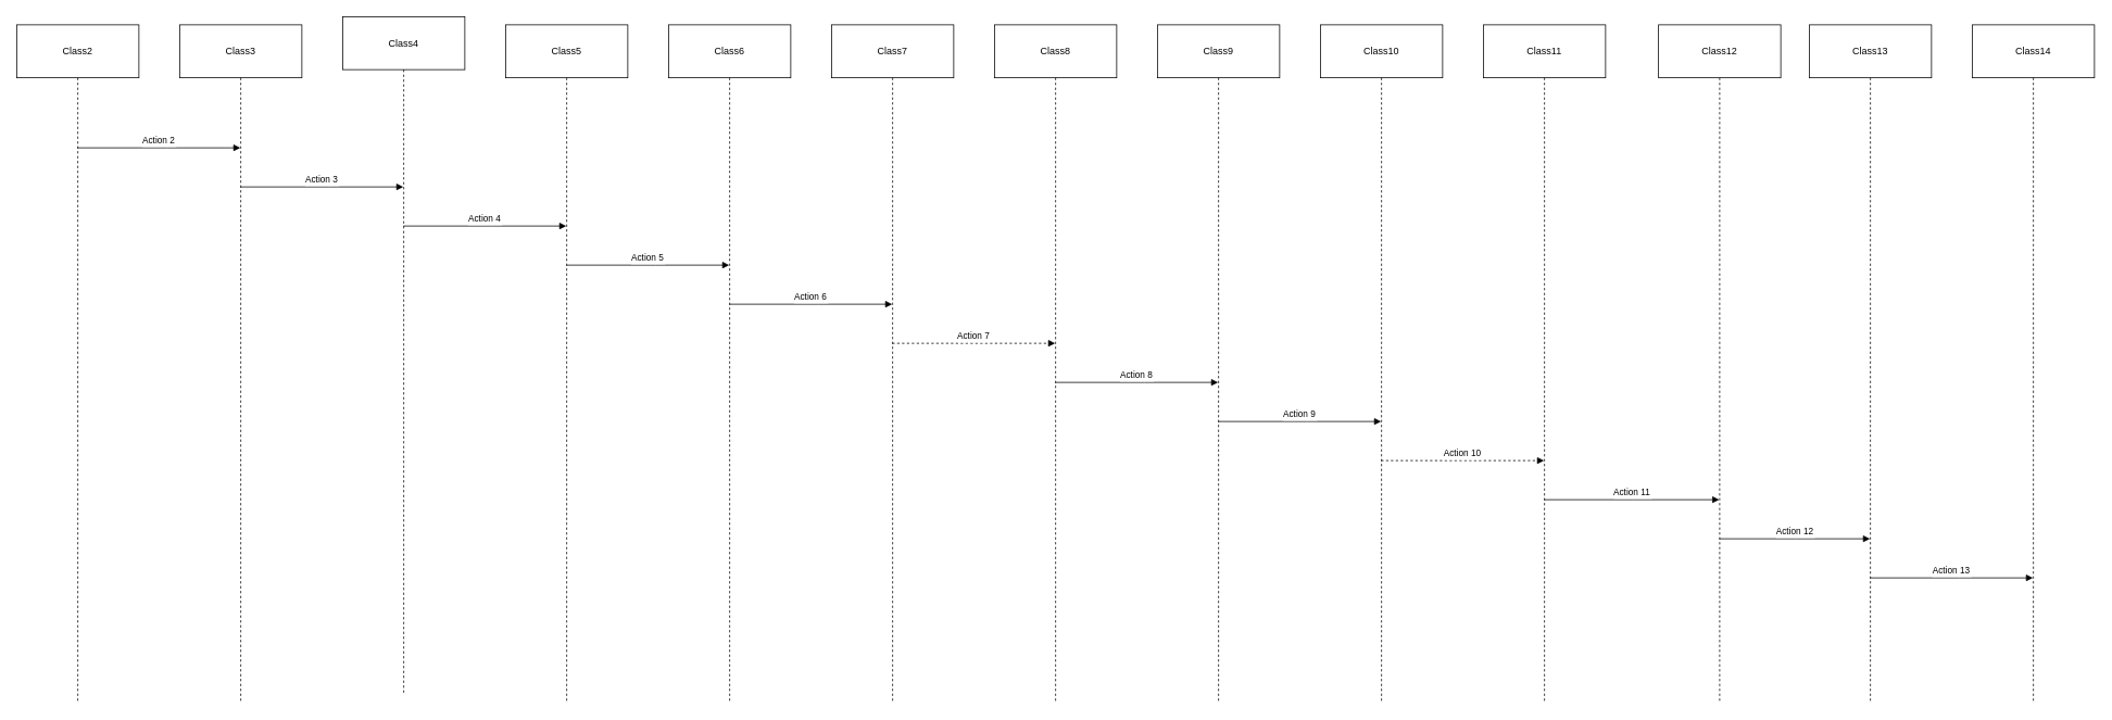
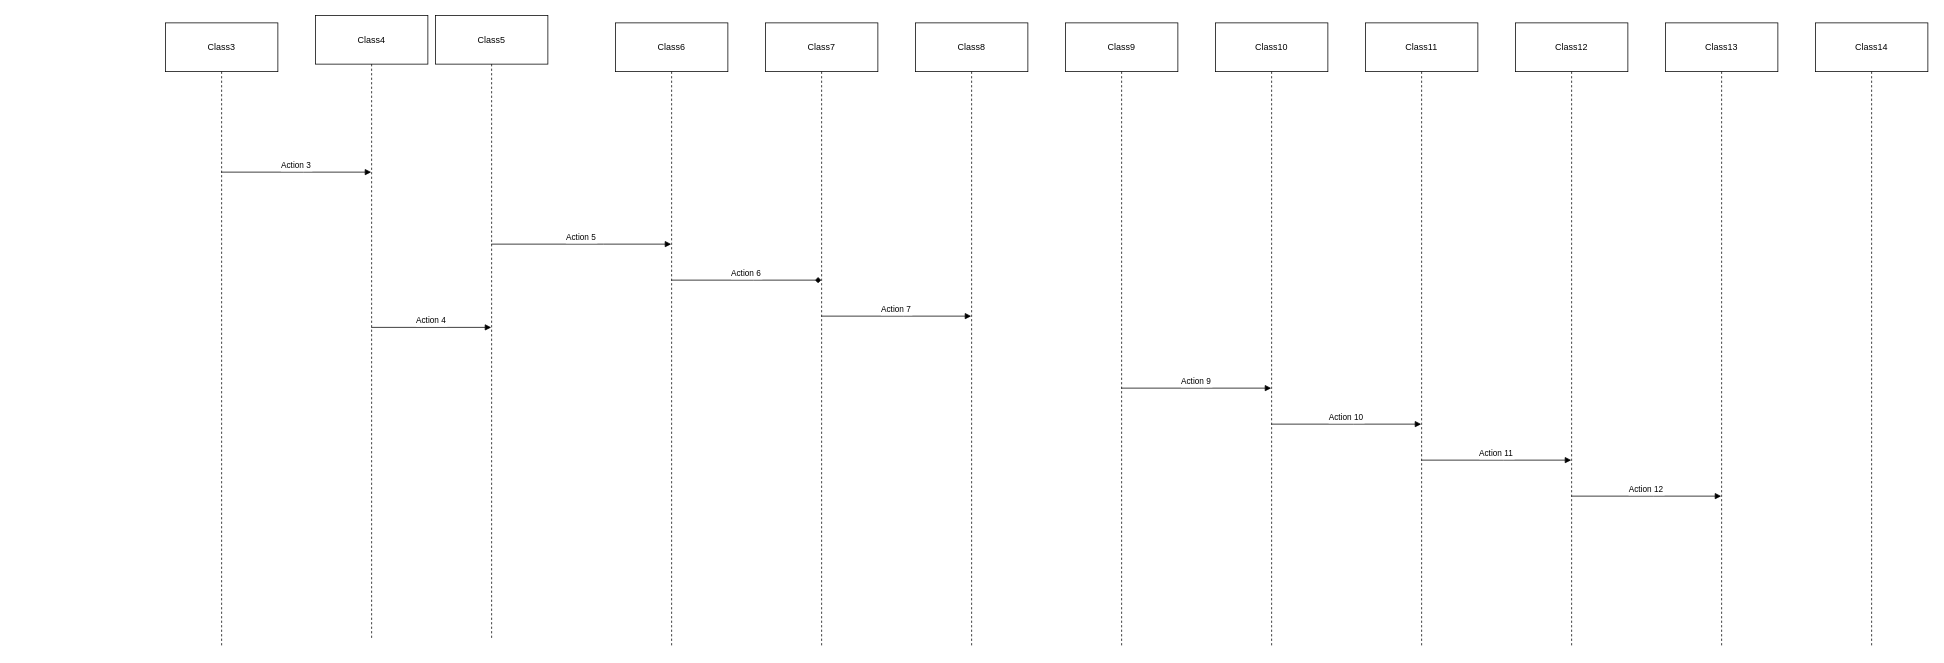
  <mxCell id="0" />
  <mxCell id="1" parent="0" />
- <mxCell id="2" value="Class2" style="shape=umlLifeline;perimeter=lifelinePerimeter;whiteSpace=wrap;container=1;dropTarget=0;collapsible=0;recursiveResize=0;outlineConnect=0;portConstraint=eastwest;newEdgeStyle={&quot;edgeStyle&quot;:&quot;elbowEdgeStyle&quot;,&quot;elbow&quot;:&quot;vertical&quot;,&quot;curved&quot;:0,&quot;rounded&quot;:0};size=65;" vertex="1" parent="1"><mxGeometry x="20" width="150" height="832" as="geometry" y="30" /></mxCell>
  <mxCell id="3" value="Class3" style="shape=umlLifeline;perimeter=lifelinePerimeter;whiteSpace=wrap;container=1;dropTarget=0;collapsible=0;recursiveResize=0;outlineConnect=0;portConstraint=eastwest;newEdgeStyle={&quot;edgeStyle&quot;:&quot;elbowEdgeStyle&quot;,&quot;elbow&quot;:&quot;vertical&quot;,&quot;curved&quot;:0,&quot;rounded&quot;:0};size=65;" vertex="1" parent="1"><mxGeometry x="220" width="150" height="832" as="geometry" y="30" /></mxCell>
  <mxCell id="4" value="Class4" style="shape=umlLifeline;perimeter=lifelinePerimeter;whiteSpace=wrap;container=1;dropTarget=0;collapsible=0;recursiveResize=0;outlineConnect=0;portConstraint=eastwest;newEdgeStyle={&quot;edgeStyle&quot;:&quot;elbowEdgeStyle&quot;,&quot;elbow&quot;:&quot;vertical&quot;,&quot;curved&quot;:0,&quot;rounded&quot;:0};size=65;" vertex="1" parent="1"><mxGeometry x="420" y="20" width="150" height="832" as="geometry" /></mxCell>
- <mxCell id="5" value="Class5" style="shape=umlLifeline;perimeter=lifelinePerimeter;whiteSpace=wrap;container=1;dropTarget=0;collapsible=0;recursiveResize=0;outlineConnect=0;portConstraint=eastwest;newEdgeStyle={&quot;edgeStyle&quot;:&quot;elbowEdgeStyle&quot;,&quot;elbow&quot;:&quot;vertical&quot;,&quot;curved&quot;:0,&quot;rounded&quot;:0};size=65;" vertex="1" parent="1"><mxGeometry x="620" width="150" height="832" as="geometry" y="30" /></mxCell>
+ <mxCell id="5" value="Class5" style="shape=umlLifeline;perimeter=lifelinePerimeter;whiteSpace=wrap;container=1;dropTarget=0;collapsible=0;recursiveResize=0;outlineConnect=0;portConstraint=eastwest;newEdgeStyle={&quot;edgeStyle&quot;:&quot;elbowEdgeStyle&quot;,&quot;elbow&quot;:&quot;vertical&quot;,&quot;curved&quot;:0,&quot;rounded&quot;:0};size=65;" vertex="1" parent="1"><mxGeometry x="580" y="20" width="150" height="832" as="geometry" /></mxCell>
  <mxCell id="6" value="Class6" style="shape=umlLifeline;perimeter=lifelinePerimeter;whiteSpace=wrap;container=1;dropTarget=0;collapsible=0;recursiveResize=0;outlineConnect=0;portConstraint=eastwest;newEdgeStyle={&quot;edgeStyle&quot;:&quot;elbowEdgeStyle&quot;,&quot;elbow&quot;:&quot;vertical&quot;,&quot;curved&quot;:0,&quot;rounded&quot;:0};size=65;" vertex="1" parent="1"><mxGeometry x="820" width="150" height="832" as="geometry" y="30" /></mxCell>
  <mxCell id="7" value="Class7" style="shape=umlLifeline;perimeter=lifelinePerimeter;whiteSpace=wrap;container=1;dropTarget=0;collapsible=0;recursiveResize=0;outlineConnect=0;portConstraint=eastwest;newEdgeStyle={&quot;edgeStyle&quot;:&quot;elbowEdgeStyle&quot;,&quot;elbow&quot;:&quot;vertical&quot;,&quot;curved&quot;:0,&quot;rounded&quot;:0};size=65;" vertex="1" parent="1"><mxGeometry x="1020" width="150" height="832" as="geometry" y="30" /></mxCell>
  <mxCell id="8" value="Class8" style="shape=umlLifeline;perimeter=lifelinePerimeter;whiteSpace=wrap;container=1;dropTarget=0;collapsible=0;recursiveResize=0;outlineConnect=0;portConstraint=eastwest;newEdgeStyle={&quot;edgeStyle&quot;:&quot;elbowEdgeStyle&quot;,&quot;elbow&quot;:&quot;vertical&quot;,&quot;curved&quot;:0,&quot;rounded&quot;:0};size=65;" vertex="1" parent="1"><mxGeometry x="1220" width="150" height="832" as="geometry" y="30" /></mxCell>
  <mxCell id="9" value="Class9" style="shape=umlLifeline;perimeter=lifelinePerimeter;whiteSpace=wrap;container=1;dropTarget=0;collapsible=0;recursiveResize=0;outlineConnect=0;portConstraint=eastwest;newEdgeStyle={&quot;edgeStyle&quot;:&quot;elbowEdgeStyle&quot;,&quot;elbow&quot;:&quot;vertical&quot;,&quot;curved&quot;:0,&quot;rounded&quot;:0};size=65;" vertex="1" parent="1"><mxGeometry x="1420" width="150" height="832" as="geometry" y="30" /></mxCell>
  <mxCell id="10" value="Class10" style="shape=umlLifeline;perimeter=lifelinePerimeter;whiteSpace=wrap;container=1;dropTarget=0;collapsible=0;recursiveResize=0;outlineConnect=0;portConstraint=eastwest;newEdgeStyle={&quot;edgeStyle&quot;:&quot;elbowEdgeStyle&quot;,&quot;elbow&quot;:&quot;vertical&quot;,&quot;curved&quot;:0,&quot;rounded&quot;:0};size=65;" vertex="1" parent="1"><mxGeometry x="1620" width="150" height="832" as="geometry" y="30" /></mxCell>
  <mxCell id="11" value="Class11" style="shape=umlLifeline;perimeter=lifelinePerimeter;whiteSpace=wrap;container=1;dropTarget=0;collapsible=0;recursiveResize=0;outlineConnect=0;portConstraint=eastwest;newEdgeStyle={&quot;edgeStyle&quot;:&quot;elbowEdgeStyle&quot;,&quot;elbow&quot;:&quot;vertical&quot;,&quot;curved&quot;:0,&quot;rounded&quot;:0};size=65;" vertex="1" parent="1"><mxGeometry x="1820" width="150" height="832" as="geometry" y="30" /></mxCell>
- <mxCell id="12" value="Class12" style="shape=umlLifeline;perimeter=lifelinePerimeter;whiteSpace=wrap;container=1;dropTarget=0;collapsible=0;recursiveResize=0;outlineConnect=0;portConstraint=eastwest;newEdgeStyle={&quot;edgeStyle&quot;:&quot;elbowEdgeStyle&quot;,&quot;elbow&quot;:&quot;vertical&quot;,&quot;curved&quot;:0,&quot;rounded&quot;:0};size=65;" vertex="1" parent="1"><mxGeometry x="2035" y="30" width="150" height="832" as="geometry" /></mxCell>
+ <mxCell id="12" value="Class12" style="shape=umlLifeline;perimeter=lifelinePerimeter;whiteSpace=wrap;container=1;dropTarget=0;collapsible=0;recursiveResize=0;outlineConnect=0;portConstraint=eastwest;newEdgeStyle={&quot;edgeStyle&quot;:&quot;elbowEdgeStyle&quot;,&quot;elbow&quot;:&quot;vertical&quot;,&quot;curved&quot;:0,&quot;rounded&quot;:0};size=65;" vertex="1" parent="1"><mxGeometry x="2020" width="150" height="832" as="geometry" y="30" /></mxCell>
  <mxCell id="13" value="Class13" style="shape=umlLifeline;perimeter=lifelinePerimeter;whiteSpace=wrap;container=1;dropTarget=0;collapsible=0;recursiveResize=0;outlineConnect=0;portConstraint=eastwest;newEdgeStyle={&quot;edgeStyle&quot;:&quot;elbowEdgeStyle&quot;,&quot;elbow&quot;:&quot;vertical&quot;,&quot;curved&quot;:0,&quot;rounded&quot;:0};size=65;" vertex="1" parent="1"><mxGeometry x="2220" width="150" height="832" as="geometry" y="30" /></mxCell>
  <mxCell id="14" value="Class14" style="shape=umlLifeline;perimeter=lifelinePerimeter;whiteSpace=wrap;container=1;dropTarget=0;collapsible=0;recursiveResize=0;outlineConnect=0;portConstraint=eastwest;newEdgeStyle={&quot;edgeStyle&quot;:&quot;elbowEdgeStyle&quot;,&quot;elbow&quot;:&quot;vertical&quot;,&quot;curved&quot;:0,&quot;rounded&quot;:0};size=65;" vertex="1" parent="1"><mxGeometry x="2420" width="150" height="832" as="geometry" y="30" /></mxCell>
- <mxCell id="15" value="Action 2" style="verticalAlign=bottom;edgeStyle=elbowEdgeStyle;elbow=vertical;curved=0;rounded=0;endArrow=block;" edge="1" parent="1" source="2" target="3"><mxGeometry relative="1" as="geometry"><Array as="points"><mxPoint x="204" y="181" /></Array></mxGeometry></mxCell>
  <mxCell id="16" value="Action 3" style="verticalAlign=bottom;edgeStyle=elbowEdgeStyle;elbow=vertical;curved=0;rounded=0;endArrow=block;" edge="1" parent="1" source="3" target="4"><mxGeometry relative="1" as="geometry"><Array as="points"><mxPoint x="404" y="229" /></Array></mxGeometry></mxCell>
  <mxCell id="17" value="Action 4" style="verticalAlign=bottom;edgeStyle=elbowEdgeStyle;elbow=vertical;curved=0;rounded=0;endArrow=block;" edge="1" parent="1" source="4" target="5"><mxGeometry relative="1" as="geometry"><Array as="points"><mxPoint x="604" y="277" /></Array></mxGeometry></mxCell>
  <mxCell id="18" value="Action 5" style="verticalAlign=bottom;edgeStyle=elbowEdgeStyle;elbow=vertical;curved=0;rounded=0;endArrow=block;" edge="1" parent="1" source="5" target="6"><mxGeometry relative="1" as="geometry"><Array as="points"><mxPoint x="804" y="325" /></Array></mxGeometry></mxCell>
- <mxCell id="19" value="Action 6" style="verticalAlign=bottom;edgeStyle=elbowEdgeStyle;elbow=vertical;curved=0;rounded=0;endArrow=block;" edge="1" parent="1" source="6" target="7"><mxGeometry relative="1" as="geometry"><Array as="points"><mxPoint x="1004" y="373" /></Array></mxGeometry></mxCell>
- <mxCell id="20" value="Action 7" style="verticalAlign=bottom;edgeStyle=elbowEdgeStyle;elbow=vertical;curved=0;rounded=0;endArrow=block;dashed=1;" edge="1" parent="1" source="7" target="8"><mxGeometry relative="1" as="geometry"><Array as="points"><mxPoint x="1204" y="421" /></Array></mxGeometry></mxCell>
- <mxCell id="21" value="Action 8" style="verticalAlign=bottom;edgeStyle=elbowEdgeStyle;elbow=vertical;curved=0;rounded=0;endArrow=block;" edge="1" parent="1" source="8" target="9"><mxGeometry relative="1" as="geometry"><Array as="points"><mxPoint x="1404" y="469" /></Array></mxGeometry></mxCell>
+ <mxCell id="19" value="Action 6" style="verticalAlign=bottom;edgeStyle=elbowEdgeStyle;elbow=vertical;curved=0;rounded=0;endArrow=diamond;" edge="1" parent="1" source="6" target="7"><mxGeometry relative="1" as="geometry"><Array as="points"><mxPoint x="1004" y="373" /></Array></mxGeometry></mxCell>
+ <mxCell id="20" value="Action 7" style="verticalAlign=bottom;edgeStyle=elbowEdgeStyle;elbow=vertical;curved=0;rounded=0;endArrow=block;" edge="1" parent="1" source="7" target="8"><mxGeometry relative="1" as="geometry"><Array as="points"><mxPoint x="1204" y="421" /></Array></mxGeometry></mxCell>
  <mxCell id="22" value="Action 9" style="verticalAlign=bottom;edgeStyle=elbowEdgeStyle;elbow=vertical;curved=0;rounded=0;endArrow=block;" edge="1" parent="1" source="9" target="10"><mxGeometry relative="1" as="geometry"><Array as="points"><mxPoint x="1604" y="517" /></Array></mxGeometry></mxCell>
- <mxCell id="23" value="Action 10" style="verticalAlign=bottom;edgeStyle=elbowEdgeStyle;elbow=vertical;curved=0;rounded=0;endArrow=block;dashed=1;" edge="1" parent="1" source="10" target="11"><mxGeometry relative="1" as="geometry"><Array as="points"><mxPoint x="1804" y="565" /></Array></mxGeometry></mxCell>
+ <mxCell id="23" value="Action 10" style="verticalAlign=bottom;edgeStyle=elbowEdgeStyle;elbow=vertical;curved=0;rounded=0;endArrow=block;" edge="1" parent="1" source="10" target="11"><mxGeometry relative="1" as="geometry"><Array as="points"><mxPoint x="1804" y="565" /></Array></mxGeometry></mxCell>
  <mxCell id="24" value="Action 11" style="verticalAlign=bottom;edgeStyle=elbowEdgeStyle;elbow=vertical;curved=0;rounded=0;endArrow=block;" edge="1" parent="1" source="11" target="12"><mxGeometry relative="1" as="geometry"><Array as="points"><mxPoint x="2004" y="613" /></Array></mxGeometry></mxCell>
  <mxCell id="25" value="Action 12" style="verticalAlign=bottom;edgeStyle=elbowEdgeStyle;elbow=vertical;curved=0;rounded=0;endArrow=block;" edge="1" parent="1" source="12" target="13"><mxGeometry relative="1" as="geometry"><Array as="points"><mxPoint x="2204" y="661" /></Array></mxGeometry></mxCell>
- <mxCell id="26" value="Action 13" style="verticalAlign=bottom;edgeStyle=elbowEdgeStyle;elbow=vertical;curved=0;rounded=0;endArrow=block;" edge="1" parent="1" source="13" target="14"><mxGeometry relative="1" as="geometry"><Array as="points"><mxPoint x="2404" y="709" /></Array></mxGeometry></mxCell>
